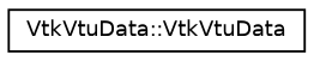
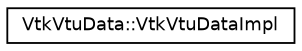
  digraph {
    rankdir=LR
-   n1 [color=black fillcolor=white fontname=Helvetica fontsize=10 height=0.2 label="VtkVtuData::VtkVtuData" shape=record style=filled width=0.4]
+   n1 [color=black fillcolor=white fontname=Helvetica fontsize=10 height=0.2 label="VtkVtuData::VtkVtuDataImpl" shape=record style=filled width=0.4]
  }
